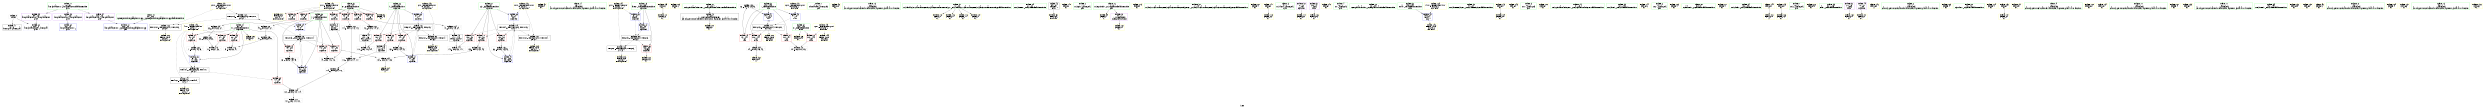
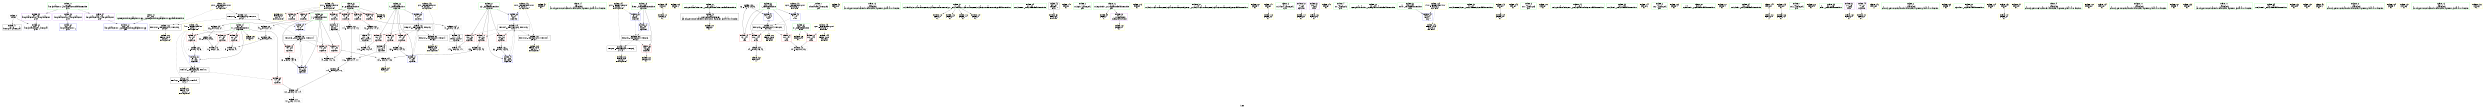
  digraph {
    label=SVFG
    node [color=yellow shape=record]
    edge [style=solid]
    n1 [color=grey label="{NodeID: 0\nNullPtr}"]
    n2 [color=black label="{NodeID: 41\n2\<--3\ndummyVal\<--dummyVal\n}"]
    n3 [color=blue label="{NodeID: 82\n229\<--3\nllvm.global_ctors_2\<--dummyVal\nGlob }" style=dotted]
    n4 [color=black label="{NodeID: 180\nMR_12V_3 = PHI(MR_12V_5, MR_12V_1, )\npts\{59 \}\n}"]
    n5 [color=blue label="{NodeID: 89\n58\<--87\nj\<--\n_Z5solvev\n}"]
    n6 [color=black label="{NodeID: 188\nMR_12V_2 = PHI(MR_12V_1, MR_12V_3, )\npts\{59 \}\n}"]
    n7 [color=black label="{NodeID: 178\nMR_12V_5 = PHI(MR_12V_6, MR_12V_4, )\npts\{59 \}\n}"]
    n8 [label="{NodeID: 206\nRETMU(12V_2)\npts\{59 \}\nFun[_Z5solvev]}" style=double]
    n9 [color=red label="{NodeID: 73\n146\<--58\n\<--j\n_Z5solvev\n}"]
    n10 [color=red label="{NodeID: 74\n151\<--58\n\<--j\n_Z5solvev\n}"]
    n11 [color=red label="{NodeID: 75\n159\<--58\n\<--j\n_Z5solvev\n}"]
    n12 [color=blue label="{NodeID: 90\n58\<--160\nj\<--inc38\n_Z5solvev\n}"]
    n13 [label="{NodeID: 97\nAPARM(9)\nCS[]}" style=double]
    n14 [color=green label="{NodeID: 14\n115\<--1\n\<--dummyObj\nCan only get source location for instruction, argument, global var or function.}"]
    n15 [label="{NodeID: 194\n6V_1 = ENCHI(MR_6V_0)\npts\{53 \}\nFun[_Z5solvev]}" style=double]
    n16 [color=blue label="{NodeID: 83\n52\<--87\ndirect\<--\n_Z5solvev\n}"]
    n17 [color=black label="{NodeID: 185\nMR_6V_2 = PHI(MR_6V_1, MR_6V_5, )\npts\{53 \}\n}"]
    n18 [color=blue label="{NodeID: 84\n52\<--95\ndirect\<--\n_Z5solvev\n}"]
    n19 [color=black label="{NodeID: 182\nMR_6V_5 = PHI(MR_6V_4, MR_6V_3, )\npts\{53 \}\n}"]
    n20 [label="{NodeID: 203\nRETMU(6V_2)\npts\{53 \}\nFun[_Z5solvev]}" style=double]
    n21 [color=red label="{NodeID: 66\n133\<--52\n\<--direct\n_Z5solvev\n}"]
    n22 [label="{NodeID: 111\nAPARM(73)\nCS[]}" style=double]
    n23 [color=green label="{NodeID: 28\n58\<--59\nj\<--j_field_insensitive\n_Z5solvev\n}"]
    n24 [color=grey label="{NodeID: 170\n149 = cmp(146, 148, )\n}"]
    n25 [color=grey label="{NodeID: 169\n154 = cmp(151, 153, )\n}"]
    n26 [color=grey label="{NodeID: 157\n160 = Binary(159, 95, )\n}"]
    n27 [label="{NodeID: 104\nAPARM(154)\nCS[]}" style=double]
    n28 [label="{NodeID: 125\nAPARM(8)\nCS[]}" style=double]
    n29 [color=black label="{NodeID: 42\n31\<--32\n\<--_ZNSt8ios_base4InitD1Ev\nCan only get source location for instruction, argument, global var or function.}"]
    n30 [label="{NodeID: 100\nAPARM(31)\nCS[]}" style=double]
    n31 [label="{NodeID: 139\nARet(73)\nCS[]}" style=double]
    n32 [color=red label="{NodeID: 56\n65\<--48\n\<--B\n_Z5solvev\n}"]
    n33 [color=grey label="{NodeID: 154\n66 = Binary(65, 67, )\n}"]
    n34 [color=grey label="{NodeID: 165\n68 = Binary(69, 66, )\n}"]
    n35 [color=grey label="{NodeID: 175\n70 = cmp(64, 68, )\n}"]
    n36 [color=grey label="{NodeID: 153\n216 = Binary(215, 95, )\n}"]
    n37 [color=blue label="{NodeID: 94\n194\<--216\ni\<--inc\nmain\n}"]
    n38 [color=black label="{NodeID: 177\nMR_18V_3 = PHI(MR_18V_4, MR_18V_2, )\npts\{195 \}\n}"]
    n39 [label="{NodeID: 200\nRETMU(18V_3)\npts\{195 \}\nFun[main]}" style=double]
    n40 [color=red label="{NodeID: 77\n202\<--194\n\<--i\nmain\n}"]
    n41 [color=red label="{NodeID: 78\n208\<--194\n\<--i\nmain\n}"]
    n42 [color=red label="{NodeID: 79\n215\<--194\n\<--i\nmain\n}"]
    n43 [color=red label="{NodeID: 70\n138\<--56\n\<--i25\n_Z5solvev\n}"]
    n44 [color=grey label="{NodeID: 174\n142 = cmp(138, 141, )\n}"]
    n45 [color=grey label="{NodeID: 167\n118 = Binary(114, 117, )\n}"]
    n46 [color=grey label="{NodeID: 163\n119 = Binary(69, 118, )\n}"]
    n47 [color=grey label="{NodeID: 162\n120 = Binary(112, 119, )\n}"]
    n48 [color=grey label="{NodeID: 171\n121 = cmp(120, 122, )\n}"]
    n49 [label="{NodeID: 122\nAPARM(133)\nCS[]}" style=double]
    n50 [color=green label="{NodeID: 1\n7\<--1\n__dso_handle\<--dummyObj\nGlob }"]
    n51 [color=black label="{NodeID: 181\nMR_8V_4 = PHI(MR_8V_5, MR_8V_3, )\npts\{55 \}\n}"]
    n52 [color=red label="{NodeID: 67\n106\<--54\n\<--i\n_Z5solvev\n}"]
    n53 [color=red label="{NodeID: 68\n116\<--54\n\<--i\n_Z5solvev\n}"]
    n54 [color=red label="{NodeID: 69\n129\<--54\n\<--i\n_Z5solvev\n}"]
    n55 [color=blue label="{NodeID: 87\n54\<--130\ni\<--inc\n_Z5solvev\n}"]
    n56 [color=black label="{NodeID: 186\nMR_8V_2 = PHI(MR_8V_1, MR_8V_4, )\npts\{55 \}\n}"]
    n57 [color=grey label="{NodeID: 173\n110 = cmp(106, 109, )\n}"]
    n58 [color=black label="{NodeID: 45\n117\<--116\nconv15\<--\n_Z5solvev\n}"]
    n59 [color=grey label="{NodeID: 158\n130 = Binary(129, 95, )\n}"]
    n60 [label="{NodeID: 204\nRETMU(8V_2)\npts\{55 \}\nFun[_Z5solvev]}" style=double]
    n61 [label="{NodeID: 98\nAPARM(87)\nCS[]}" style=double]
    n62 [color=green label="{NodeID: 15\n122\<--1\n\<--dummyObj\nCan only get source location for instruction, argument, global var or function.}"]
    n63 [label="{NodeID: 195\n8V_1 = ENCHI(MR_8V_0)\npts\{55 \}\nFun[_Z5solvev]}" style=double]
    n64 [color=blue label="{NodeID: 86\n54\<--87\ni\<--\n_Z5solvev\n}"]
    n65 [label="{NodeID: 112\nAPARM(77)\nCS[]}" style=double]
    n66 [color=green label="{NodeID: 29\n61\<--62\n_ZNSirsERx\<--_ZNSirsERx_field_insensitive\n}"]
    n67 [label="{NodeID: 126\nAPARM(192)\nCS[]}" style=double]
    n68 [color=black label="{NodeID: 43\n189\<--87\nmain_ret\<--\nmain\n}"]
    n69 [label="{NodeID: 151\nFRet(189)\nFun[main]}" style=double]
    n70 [label="{NodeID: 140\nARet(76)\nCS[]}" style=double]
    n71 [color=red label="{NodeID: 57\n89\<--48\n\<--B\n_Z5solvev\n}"]
    n72 [color=grey label="{NodeID: 161\n90 = Binary(89, 67, )\n}"]
    n73 [color=grey label="{NodeID: 155\n91 = Binary(69, 90, )\n}"]
    n74 [color=grey label="{NodeID: 176\n92 = cmp(88, 91, )\n}"]
    n75 [color=red label="{NodeID: 71\n152\<--56\n\<--i25\n_Z5solvev\n}"]
    n76 [color=grey label="{NodeID: 152\n153 = Binary(152, 95, )\n}"]
    n77 [color=grey label="{NodeID: 168\n114 = Binary(113, 115, )\n}"]
    n78 [color=blue label="{NodeID: 85\n50\<--97\nM\<--dec\n_Z5solvev\n}"]
    n79 [color=black label="{NodeID: 183\nMR_4V_4 = PHI(MR_4V_3, MR_4V_1, )\npts\{51 \}\n}"]
    n80 [color=red label="{NodeID: 65\n112\<--50\n\<--M\n_Z5solvev\n}"]
    n81 [color=black label="{NodeID: 184\nMR_4V_2 = PHI(MR_4V_1, MR_4V_4, )\npts\{51 \}\n}"]
    n82 [label="{NodeID: 202\nRETMU(4V_2)\npts\{51 \}\nFun[_Z5solvev]}" style=double]
    n83 [color=green label="{NodeID: 2\n8\<--1\n_ZSt3cin\<--dummyObj\nGlob }"]
    n84 [label="{NodeID: 99\nAPARM(4)\nCS[]}" style=double]
    n85 [color=green label="{NodeID: 16\n4\<--6\n_ZStL8__ioinit\<--_ZStL8__ioinit_field_insensitive\nGlob }"]
    n86 [color=purple label="{NodeID: 48\n29\<--4\n\<--_ZStL8__ioinit\n__cxx_global_var_init\n}"]
    n87 [label="{NodeID: 101\nAPARM(29)\nCS[]}" style=double]
    n88 [label="{NodeID: 196\n10V_1 = ENCHI(MR_10V_0)\npts\{57 \}\nFun[_Z5solvev]}" style=double]
    n89 [color=blue label="{NodeID: 88\n56\<--87\ni25\<--\n_Z5solvev\n}"]
    n90 [color=black label="{NodeID: 187\nMR_10V_2 = PHI(MR_10V_1, MR_10V_4, )\npts\{57 \}\n}"]
    n91 [color=black label="{NodeID: 179\nMR_10V_4 = PHI(MR_10V_5, MR_10V_3, )\npts\{57 \}\n}"]
    n92 [label="{NodeID: 205\nRETMU(10V_2)\npts\{57 \}\nFun[_Z5solvev]}" style=double]
    n93 [color=red label="{NodeID: 72\n165\<--56\n\<--i25\n_Z5solvev\n}"]
    n94 [color=blue label="{NodeID: 91\n56\<--166\ni25\<--inc42\n_Z5solvev\n}"]
    n95 [label="{NodeID: 113\nAPARM(5)\nCS[]}" style=double]
    n96 [color=green label="{NodeID: 30\n74\<--75\n_ZStlsISt11char_traitsIcEERSt13basic_ostreamIcT_ES5_PKc\<--_ZStlsISt11char_traitsIcEERSt13basic_ostreamIcT_ES5_PKc_field_insensitive\n}"]
    n97 [label="{NodeID: 127\nAPARM(9)\nCS[]}" style=double]
    n98 [color=black label="{NodeID: 44\n109\<--108\nconv\<--sub12\n_Z5solvev\n}"]
    n99 [label="{NodeID: 141\nARet(83)\nCS[]}" style=double]
    n100 [label="{NodeID: 115\nAPARM(83)\nCS[]}" style=double]
    n101 [color=red label="{NodeID: 58\n107\<--48\n\<--B\n_Z5solvev\n}"]
    n102 [color=grey label="{NodeID: 166\n108 = Binary(107, 67, )\n}"]
    n103 [color=grey label="{NodeID: 156\n166 = Binary(165, 95, )\n}"]
    n104 [color=green label="{NodeID: 3\n9\<--1\n_ZSt4cout\<--dummyObj\nGlob }"]
    n105 [color=green label="{NodeID: 17\n18\<--22\nllvm.global_ctors\<--llvm.global_ctors_field_insensitive\nGlob }"]
    n106 [color=purple label="{NodeID: 53\n227\<--18\nllvm.global_ctors_0\<--llvm.global_ctors\nGlob }"]
    n107 [color=purple label="{NodeID: 54\n228\<--18\nllvm.global_ctors_1\<--llvm.global_ctors\nGlob }"]
    n108 [color=purple label="{NodeID: 55\n229\<--18\nllvm.global_ctors_2\<--llvm.global_ctors\nGlob }"]
    n109 [color=blue label="{NodeID: 80\n227\<--19\nllvm.global_ctors_0\<--\nGlob }"]
    n110 [color=blue label="{NodeID: 81\n228\<--20\nllvm.global_ctors_1\<--_GLOBAL__sub_I_y3eadgbe_1_1.cpp\nGlob }"]
    n111 [label="{NodeID: 197\n12V_1 = ENCHI(MR_12V_0)\npts\{59 \}\nFun[_Z5solvev]}" style=double]
    n112 [label="{NodeID: 114\nAPARM(82)\nCS[]}" style=double]
    n113 [color=green label="{NodeID: 31\n77\<--78\n_ZSt4endlIcSt11char_traitsIcEERSt13basic_ostreamIT_T0_ES6_\<--_ZSt4endlIcSt11char_traitsIcEERSt13basic_ostreamIT_T0_ES6__field_insensitive\n}"]
    n114 [label="{NodeID: 106\nAPARM(77)\nCS[]}" style=double]
    n115 [label="{NodeID: 116\nAPARM(77)\nCS[]}" style=double]
    n116 [label="{NodeID: 124\nAPARM(77)\nCS[]}" style=double]
    n117 [label="{NodeID: 128\nAPARM(206)\nCS[]}" style=double]
    n118 [label="{NodeID: 142\nARet(84)\nCS[]}" style=double]
    n119 [color=red label="{NodeID: 59\n113\<--48\n\<--B\n_Z5solvev\n}"]
    n120 [color=green label="{NodeID: 4\n10\<--1\n.str\<--dummyObj\nGlob }"]
    n121 [color=green label="{NodeID: 18\n23\<--24\n__cxx_global_var_init\<--__cxx_global_var_init_field_insensitive\n}"]
    n122 [label="{NodeID: 198\nRETMU(14V_2)\npts\{191 \}\nFun[main]}" style=double]
    n123 [color=green label="{NodeID: 32\n79\<--80\n_ZNSolsEPFRSoS_E\<--_ZNSolsEPFRSoS_E_field_insensitive\n}"]
    n124 [label="{NodeID: 129\nAPARM(207)\nCS[]}" style=double]
    n125 [color=black label="{NodeID: 46\n141\<--140\nconv28\<--sub27\n_Z5solvev\n}"]
    n126 [label="{NodeID: 143\nARet(124)\nCS[]}" style=double]
    n127 [color=red label="{NodeID: 60\n139\<--48\n\<--B\n_Z5solvev\n}"]
    n128 [color=grey label="{NodeID: 164\n140 = Binary(139, 69, )\n}"]
    n129 [color=green label="{NodeID: 5\n12\<--1\n.str.1\<--dummyObj\nGlob }"]
    n130 [label="{NodeID: 102\nAPARM(7)\nCS[]}" style=double]
    n131 [color=green label="{NodeID: 19\n27\<--28\n_ZNSt8ios_base4InitC1Ev\<--_ZNSt8ios_base4InitC1Ev_field_insensitive\n}"]
    n132 [label="{NodeID: 199\nRETMU(16V_1)\npts\{193 \}\nFun[main]}" style=double]
    n133 [color=green label="{NodeID: 33\n102\<--103\n_ZNSolsEi\<--_ZNSolsEi_field_insensitive\n}"]
    n134 [label="{NodeID: 130\nAPARM(209)\nCS[]}" style=double]
    n135 [color=black label="{NodeID: 47\n148\<--147\nconv32\<--\n_Z5solvev\n}"]
    n136 [label="{NodeID: 144\nARet(126)\nCS[]}" style=double]
    n137 [color=red label="{NodeID: 61\n147\<--48\n\<--B\n_Z5solvev\n}"]
    n138 [color=grey label="{NodeID: 172\n204 = cmp(202, 203, )\n}"]
    n139 [color=green label="{NodeID: 6\n14\<--1\n.str.2\<--dummyObj\nGlob }"]
    n140 [label="{NodeID: 103\nAPARM(9)\nCS[]}" style=double]
    n141 [color=green label="{NodeID: 20\n33\<--34\n__cxa_atexit\<--__cxa_atexit_field_insensitive\n}"]
    n142 [label="{NodeID: 117\nAPARM(9)\nCS[]}" style=double]
    n143 [color=green label="{NodeID: 34\n156\<--157\n_ZNSolsEb\<--_ZNSolsEb_field_insensitive\n}"]
    n144 [label="{NodeID: 131\nAPARM(210)\nCS[]}" style=double]
    n145 [label="{NodeID: 145\nARet(134)\nCS[]}" style=double]
    n146 [label="{NodeID: 123\nAPARM(134)\nCS[]}" style=double]
    n147 [color=red label="{NodeID: 62\n64\<--50\n\<--M\n_Z5solvev\n}"]
    n148 [color=grey label="{NodeID: 159\n209 = Binary(208, 95, )\n}"]
    n149 [color=red label="{NodeID: 76\n203\<--192\n\<--T\nmain\n}"]
    n150 [color=green label="{NodeID: 7\n16\<--1\n.str.3\<--dummyObj\nGlob }"]
    n151 [color=green label="{NodeID: 21\n32\<--38\n_ZNSt8ios_base4InitD1Ev\<--_ZNSt8ios_base4InitD1Ev_field_insensitive\n}"]
    n152 [label="{NodeID: 201\nRETMU(2V_1)\npts\{49 \}\nFun[_Z5solvev]}" style=double]
    n153 [label="{NodeID: 118\nAPARM(95)\nCS[]}" style=double]
    n154 [color=green label="{NodeID: 35\n187\<--188\nmain\<--main_field_insensitive\n}"]
    n155 [label="{NodeID: 132\nAPARM(211)\nCS[]}" style=double]
    n156 [color=purple label="{NodeID: 49\n72\<--10\n\<--.str\n_Z5solvev\n}"]
    n157 [label="{NodeID: 110\nAPARM(72)\nCS[]}" style=double]
    n158 [label="{NodeID: 146\nARet(135)\nCS[]}" style=double]
    n159 [color=red label="{NodeID: 63\n88\<--50\n\<--M\n_Z5solvev\n}"]
    n160 [color=grey label="{NodeID: 160\n97 = Binary(96, 98, )\n}"]
    n161 [color=green label="{NodeID: 8\n19\<--1\n\<--dummyObj\nCan only get source location for instruction, argument, global var or function.}"]
    n162 [label="{NodeID: 105\nAPARM(9)\nCS[]}" style=double]
    n163 [color=green label="{NodeID: 22\n45\<--46\n_Z5solvev\<--_Z5solvev_field_insensitive\n}"]
    n164 [label="{NodeID: 119\nAPARM(9)\nCS[]}" style=double]
    n165 [color=green label="{NodeID: 36\n190\<--191\nretval\<--retval_field_insensitive\nmain\n}"]
    n166 [color=blue label="{NodeID: 92\n190\<--87\nretval\<--\ncmp\n}"]
    n167 [label="{NodeID: 133\nARet(60)\nCS[]}" style=double]
    n168 [label="{NodeID: 107\nAPARM(60)\nCS[]}" style=double]
    n169 [color=purple label="{NodeID: 50\n82\<--12\n\<--.str.1\n_Z5solvev\n}"]
    n170 [label="{NodeID: 147\nARet(197)\nCS[]}" style=double]
    n171 [color=red label="{NodeID: 64\n96\<--50\n\<--M\n_Z5solvev\n}"]
    n172 [color=green label="{NodeID: 9\n67\<--1\n\<--dummyObj\nCan only get source location for instruction, argument, global var or function.}"]
    n173 [label="{NodeID: 189\n14V_1 = ENCHI(MR_14V_0)\npts\{191 \}\nFun[main]}" style=double]
    n174 [color=green label="{NodeID: 23\n48\<--49\nB\<--B_field_insensitive\n_Z5solvev\n}"]
    n175 [label="{NodeID: 96\nAPARM(48)\nCS[]}" style=double]
    n176 [label="{NodeID: 120\nAPARM(87)\nCS[]}" style=double]
    n177 [color=green label="{NodeID: 37\n192\<--193\nT\<--T_field_insensitive\nmain\n}"]
    n178 [label="{NodeID: 134\nARet(101)\nCS[]}" style=double]
    n179 [color=purple label="{NodeID: 51\n206\<--14\n\<--.str.2\nmain\n}"]
    n180 [label="{NodeID: 148\nARet(207)\nCS[]}" style=double]
    n181 [color=blue label="{NodeID: 93\n194\<--87\ni\<--\nmain\n}"]
    n182 [color=green label="{NodeID: 10\n69\<--1\n\<--dummyObj\nCan only get source location for instruction, argument, global var or function.}"]
    n183 [label="{NodeID: 190\n16V_1 = ENCHI(MR_16V_0)\npts\{193 \}\nFun[main]}" style=double]
    n184 [color=green label="{NodeID: 24\n50\<--51\nM\<--M_field_insensitive\n_Z5solvev\n}"]
    n185 [label="{NodeID: 108\nAPARM(50)\nCS[]}" style=double]
    n186 [label="{NodeID: 121\nAPARM(9)\nCS[]}" style=double]
    n187 [color=green label="{NodeID: 38\n194\<--195\ni\<--i_field_insensitive\nmain\n}"]
    n188 [label="{NodeID: 135\nARet(30)\nCS[]}" style=double]
    n189 [color=purple label="{NodeID: 52\n211\<--16\n\<--.str.3\nmain\n}"]
    n190 [label="{NodeID: 149\nARet(210)\nCS[]}" style=double]
    n191 [color=green label="{NodeID: 11\n87\<--1\n\<--dummyObj\nCan only get source location for instruction, argument, global var or function.}"]
    n192 [label="{NodeID: 191\n18V_1 = ENCHI(MR_18V_0)\npts\{195 \}\nFun[main]}" style=double]
    n193 [color=green label="{NodeID: 25\n52\<--53\ndirect\<--direct_field_insensitive\n_Z5solvev\n}"]
    n194 [color=green label="{NodeID: 39\n198\<--199\n_ZNSirsERi\<--_ZNSirsERi_field_insensitive\n}"]
    n195 [label="{NodeID: 136\nARet(155)\nCS[]}" style=double]
    n196 [label="{NodeID: 150\nARet(212)\nCS[]}" style=double]
    n197 [label="{NodeID: 95\nAPARM(8)\nCS[]}" style=double]
    n198 [color=green label="{NodeID: 12\n95\<--1\n\<--dummyObj\nCan only get source location for instruction, argument, global var or function.}"]
    n199 [label="{NodeID: 192\n2V_1 = ENCHI(MR_2V_0)\npts\{49 \}\nFun[_Z5solvev]}" style=double]
    n200 [label="{NodeID: 109\nAPARM(9)\nCS[]}" style=double]
    n201 [color=green label="{NodeID: 26\n54\<--55\ni\<--i_field_insensitive\n_Z5solvev\n}"]
    n202 [color=green label="{NodeID: 40\n20\<--223\n_GLOBAL__sub_I_y3eadgbe_1_1.cpp\<--_GLOBAL__sub_I_y3eadgbe_1_1.cpp_field_insensitive\n}"]
    n203 [label="{NodeID: 137\nARet(163)\nCS[]}" style=double]
    n204 [color=green label="{NodeID: 13\n98\<--1\n\<--dummyObj\nCan only get source location for instruction, argument, global var or function.}"]
    n205 [label="{NodeID: 193\n4V_1 = ENCHI(MR_4V_0)\npts\{51 \}\nFun[_Z5solvev]}" style=double]
    n206 [color=green label="{NodeID: 27\n56\<--57\ni25\<--i25_field_insensitive\n_Z5solvev\n}"]
    n207 [label="{NodeID: 138\nARet(63)\nCS[]}" style=double]
    n1 -> n2
    n1 -> n3
    n4 -> n5 [style=dashed]
    n4 -> n6 [style=dashed]
    n5 -> n7 [style=dashed]
    n6 -> n8 [style=dashed]
    n7 -> n4 [style=dashed]
    n7 -> n9 [style=dashed]
    n7 -> n10 [style=dashed]
    n7 -> n11 [style=dashed]
    n7 -> n12 [style=dashed]
    n9 -> n24
    n10 -> n25
    n11 -> n26
    n12 -> n7 [style=dashed]
    n15 -> n16 [style=dashed]
    n15 -> n17 [style=dashed]
    n16 -> n18 [style=dashed]
    n16 -> n19 [style=dashed]
    n17 -> n20 [style=dashed]
    n18 -> n19 [style=dashed]
    n19 -> n17 [style=dashed]
    n19 -> n21 [style=dashed]
    n21 -> n49
    n23 -> n5
    n23 -> n9
    n23 -> n10
    n23 -> n11
    n23 -> n12
    n25 -> n27
    n26 -> n12
    n29 -> n30
    n31 -> n22
    n32 -> n33
    n33 -> n34
    n34 -> n35
    n36 -> n37
    n37 -> n38 [style=dashed]
    n38 -> n37 [style=dashed]
    n38 -> n39 [style=dashed]
    n38 -> n40 [style=dashed]
    n38 -> n41 [style=dashed]
    n38 -> n42 [style=dashed]
    n40 -> n138
    n41 -> n148
    n42 -> n36
    n43 -> n44
    n45 -> n46
    n46 -> n47
    n47 -> n48
    n51 -> n52 [style=dashed]
    n51 -> n53 [style=dashed]
    n51 -> n54 [style=dashed]
    n51 -> n55 [style=dashed]
    n51 -> n56 [style=dashed]
    n52 -> n57
    n53 -> n58
    n54 -> n59
    n55 -> n51 [style=dashed]
    n56 -> n60 [style=dashed]
    n58 -> n45
    n59 -> n55
    n63 -> n56 [style=dashed]
    n63 -> n64 [style=dashed]
    n64 -> n51 [style=dashed]
    n68 -> n69
    n71 -> n72
    n72 -> n73
    n73 -> n74
    n75 -> n76
    n76 -> n25
    n77 -> n45
    n78 -> n79 [style=dashed]
    n79 -> n80 [style=dashed]
    n79 -> n81 [style=dashed]
    n80 -> n47
    n81 -> n82 [style=dashed]
    n85 -> n84
    n85 -> n86
    n86 -> n87
    n88 -> n89 [style=dashed]
    n88 -> n90 [style=dashed]
    n89 -> n91 [style=dashed]
    n90 -> n92 [style=dashed]
    n91 -> n43 [style=dashed]
    n91 -> n75 [style=dashed]
    n91 -> n90 [style=dashed]
    n91 -> n93 [style=dashed]
    n91 -> n94 [style=dashed]
    n93 -> n103
    n94 -> n91 [style=dashed]
    n98 -> n57
    n99 -> n100
    n101 -> n102
    n102 -> n98
    n103 -> n94
    n105 -> n106
    n105 -> n107
    n105 -> n108
    n106 -> n109
    n107 -> n110
    n108 -> n3
    n111 -> n4 [style=dashed]
    n111 -> n6 [style=dashed]
    n113 -> n65
    n113 -> n114
    n113 -> n115
    n113 -> n116
    n119 -> n77
    n125 -> n44
    n127 -> n128
    n128 -> n125
    n135 -> n24
    n137 -> n135
    n145 -> n146
    n147 -> n35
    n148 -> n134
    n149 -> n138
    n151 -> n29
    n156 -> n157
    n159 -> n74
    n160 -> n78
    n165 -> n166
-   n166 -> n122 [style=dashed]
+   n173 -> n122 [style=dashed]
    n167 -> n168
    n169 -> n112
    n171 -> n160
    n173 -> n166 [style=dashed]
    n174 -> n32
    n174 -> n71
    n174 -> n101
    n174 -> n119
    n174 -> n127
    n174 -> n137
    n174 -> n175
    n177 -> n67
    n177 -> n149
    n179 -> n117
    n180 -> n124
    n181 -> n38 [style=dashed]
    n183 -> n132 [style=dashed]
    n183 -> n149 [style=dashed]
    n184 -> n78
    n184 -> n80
    n184 -> n147
    n184 -> n159
    n184 -> n171
    n184 -> n185
    n187 -> n37
    n187 -> n40
    n187 -> n41
    n187 -> n42
    n187 -> n181
    n189 -> n155
    n190 -> n144
    n192 -> n181 [style=dashed]
    n193 -> n16
    n193 -> n18
    n193 -> n21
    n199 -> n32 [style=dashed]
    n199 -> n71 [style=dashed]
    n199 -> n101 [style=dashed]
    n199 -> n119 [style=dashed]
    n199 -> n127 [style=dashed]
    n199 -> n137 [style=dashed]
    n199 -> n152 [style=dashed]
    n201 -> n52
    n201 -> n53
    n201 -> n54
    n201 -> n55
    n201 -> n64
    n202 -> n110
    n205 -> n78 [style=dashed]
    n205 -> n79 [style=dashed]
    n205 -> n81 [style=dashed]
    n205 -> n147 [style=dashed]
    n205 -> n159 [style=dashed]
    n205 -> n171 [style=dashed]
    n206 -> n43
    n206 -> n75
    n206 -> n89
    n206 -> n93
    n206 -> n94
  }
